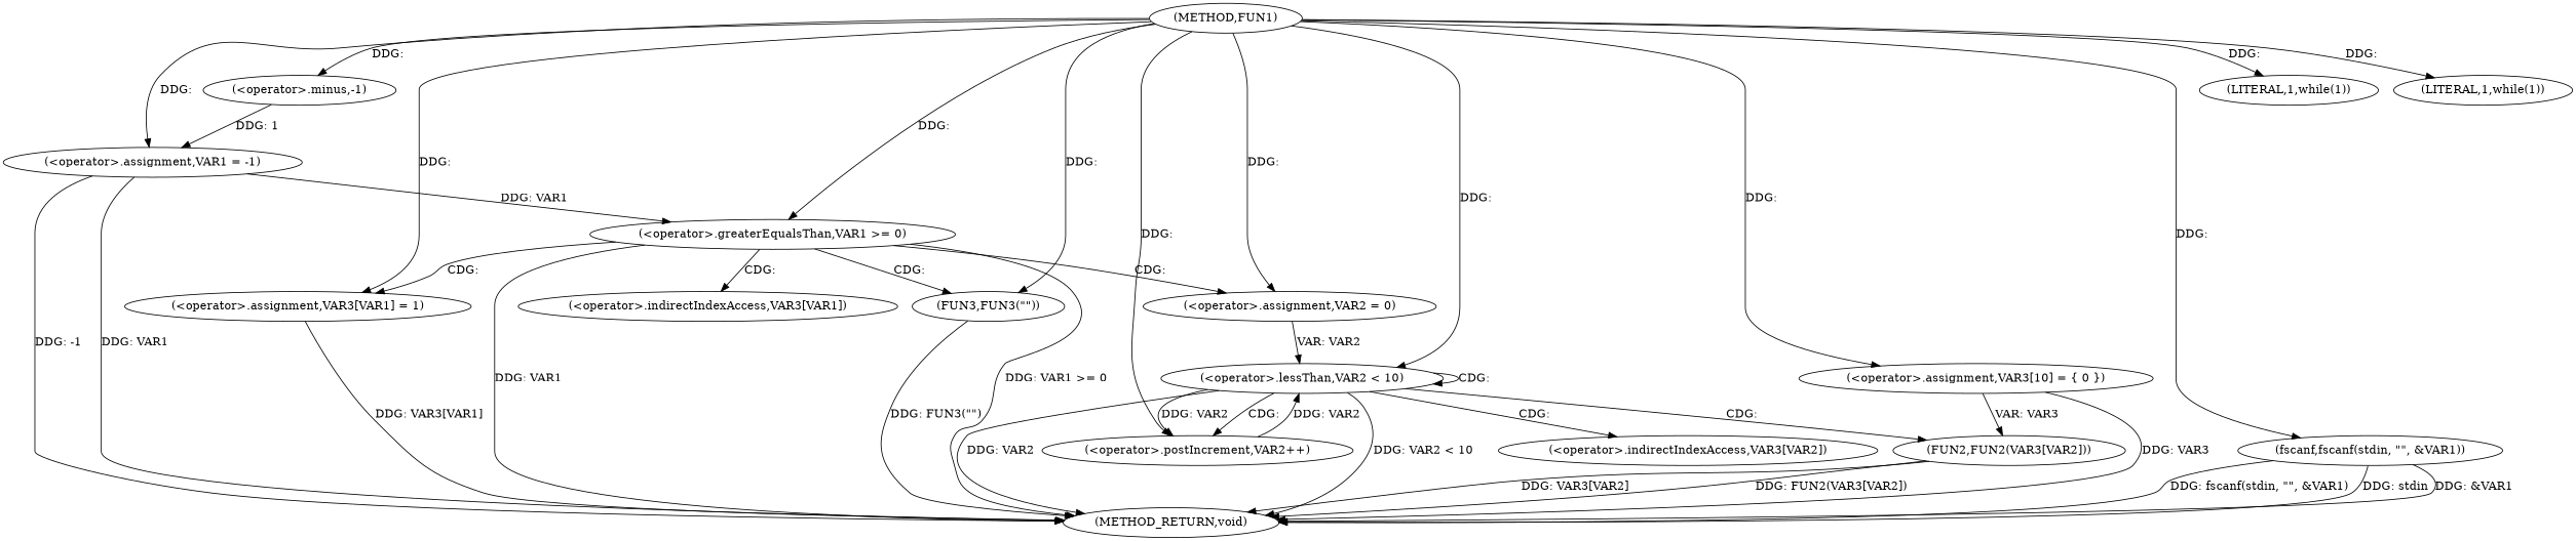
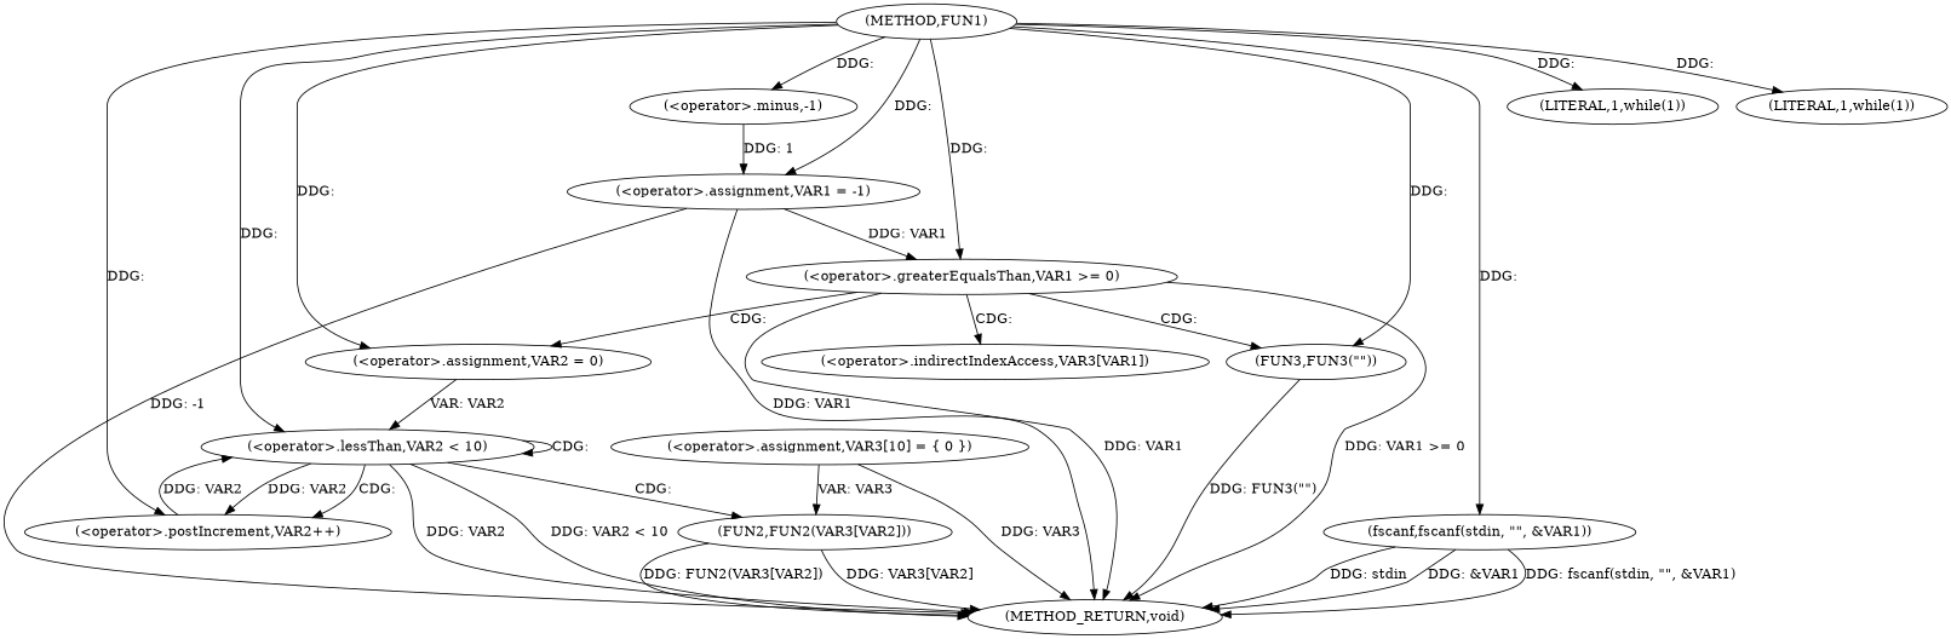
  digraph {
    n1 [label="(METHOD,FUN1)"]
    n2 [label="(<operator>.assignment,VAR1 = -1)"]
    n3 [label="(<operator>.minus,-1)"]
    n4 [label="(LITERAL,1,while(1))"]
    n5 [label="(fscanf,fscanf(stdin, \"\", &VAR1))"]
    n6 [label="(LITERAL,1,while(1))"]
    n7 [label="(<operator>.assignment,VAR3[10] = { 0 })"]
    n8 [label="(<operator>.greaterEqualsThan,VAR1 >= 0)"]
-   n9 [label="(<operator>.assignment,VAR3[VAR1] = 1)"]
    n10 [label="(<operator>.assignment,VAR2 = 0)"]
    n11 [label="(<operator>.lessThan,VAR2 < 10)"]
    n12 [label="(<operator>.postIncrement,VAR2++)"]
    n13 [label="(FUN3,FUN3(\"\"))"]
    n14 [label="(METHOD_RETURN,void)"]
    n15 [label="(FUN2,FUN2(VAR3[VAR2]))"]
    n16 [label="(<operator>.indirectIndexAccess,VAR3[VAR1])"]
-   n17 [label="(<operator>.indirectIndexAccess,VAR3[VAR2])"]
    n1 -> n2 [label="DDG: "]
    n1 -> n3 [label="DDG: "]
    n1 -> n4 [label="DDG: "]
    n1 -> n5 [label="DDG: "]
    n1 -> n6 [label="DDG: "]
-   n1 -> n7 [label="DDG: "]
    n1 -> n8 [label="DDG: "]
-   n1 -> n9 [label="DDG: "]
    n1 -> n10 [label="DDG: "]
    n1 -> n11 [label="DDG: "]
    n1 -> n12 [label="DDG: "]
    n1 -> n13 [label="DDG: "]
    n2 -> n8 [label="DDG: VAR1"]
    n2 -> n14 [label="DDG: VAR1"]
    n2 -> n14 [label="DDG: -1"]
    n3 -> n2 [label="DDG: 1"]
    n5 -> n14 [label="DDG: stdin"]
    n5 -> n14 [label="DDG: &VAR1"]
    n5 -> n14 [label="DDG: fscanf(stdin, \"\", &VAR1)"]
    n7 -> n14 [label="DDG: VAR3"]
    n7 -> n15 [label="VAR: VAR3"]
-   n8 -> n9 [label="CDG: "]
    n8 -> n10 [label="CDG: "]
    n8 -> n13 [label="CDG: "]
    n8 -> n14 [label="DDG: VAR1 >= 0"]
    n8 -> n14 [label="DDG: VAR1"]
    n8 -> n16 [label="CDG: "]
-   n9 -> n14 [label="DDG: VAR3[VAR1]"]
    n10 -> n11 [label="VAR: VAR2"]
    n11 -> n11 [label="CDG: "]
    n11 -> n12 [label="DDG: VAR2"]
    n11 -> n12 [label="CDG: "]
    n11 -> n14 [label="DDG: VAR2 < 10"]
    n11 -> n14 [label="DDG: VAR2"]
    n11 -> n15 [label="CDG: "]
-   n11 -> n17 [label="CDG: "]
    n12 -> n11 [label="DDG: VAR2"]
    n13 -> n14 [label="DDG: FUN3(\"\")"]
    n15 -> n14 [label="DDG: FUN2(VAR3[VAR2])"]
    n15 -> n14 [label="DDG: VAR3[VAR2]"]
  }
